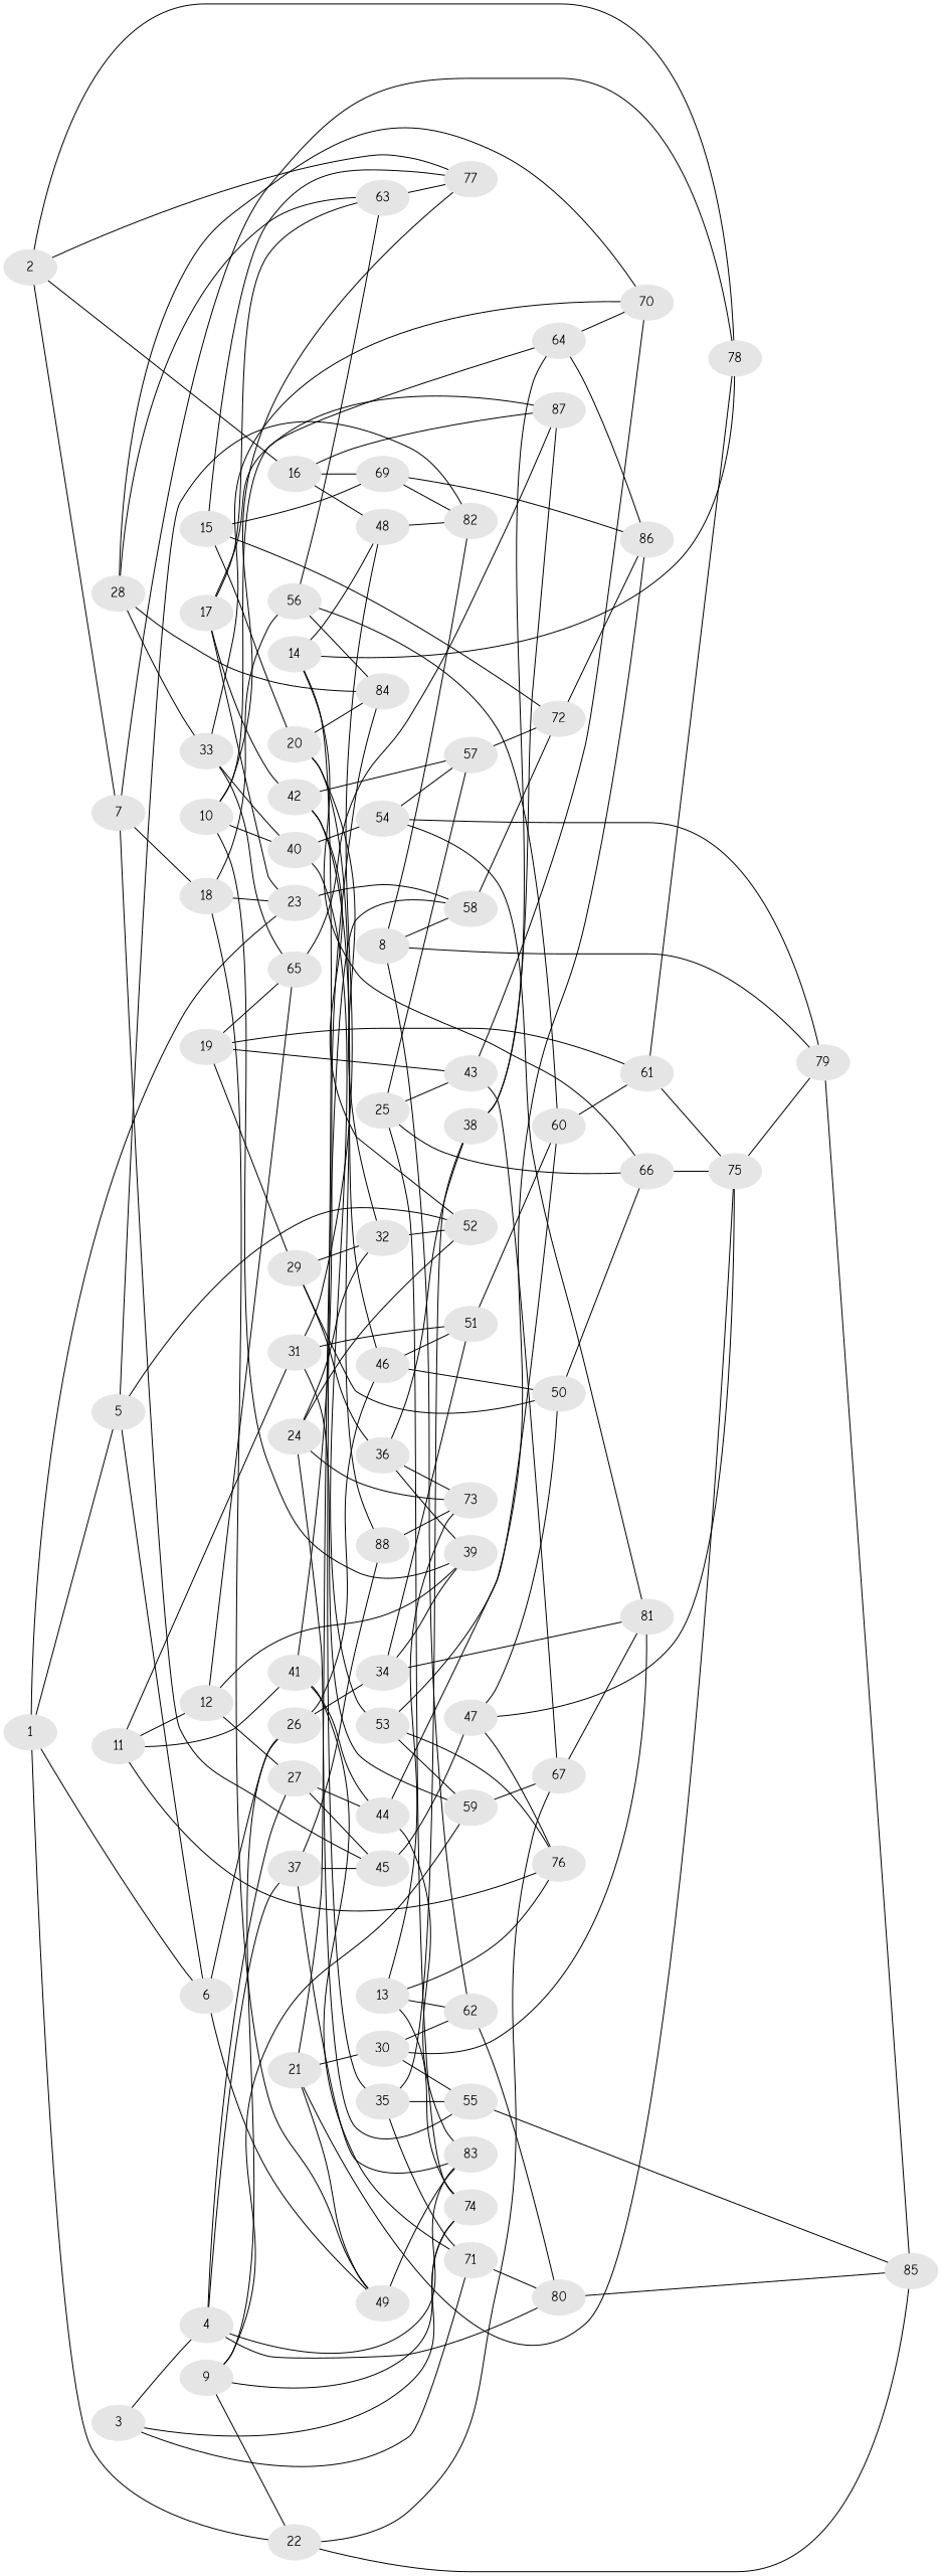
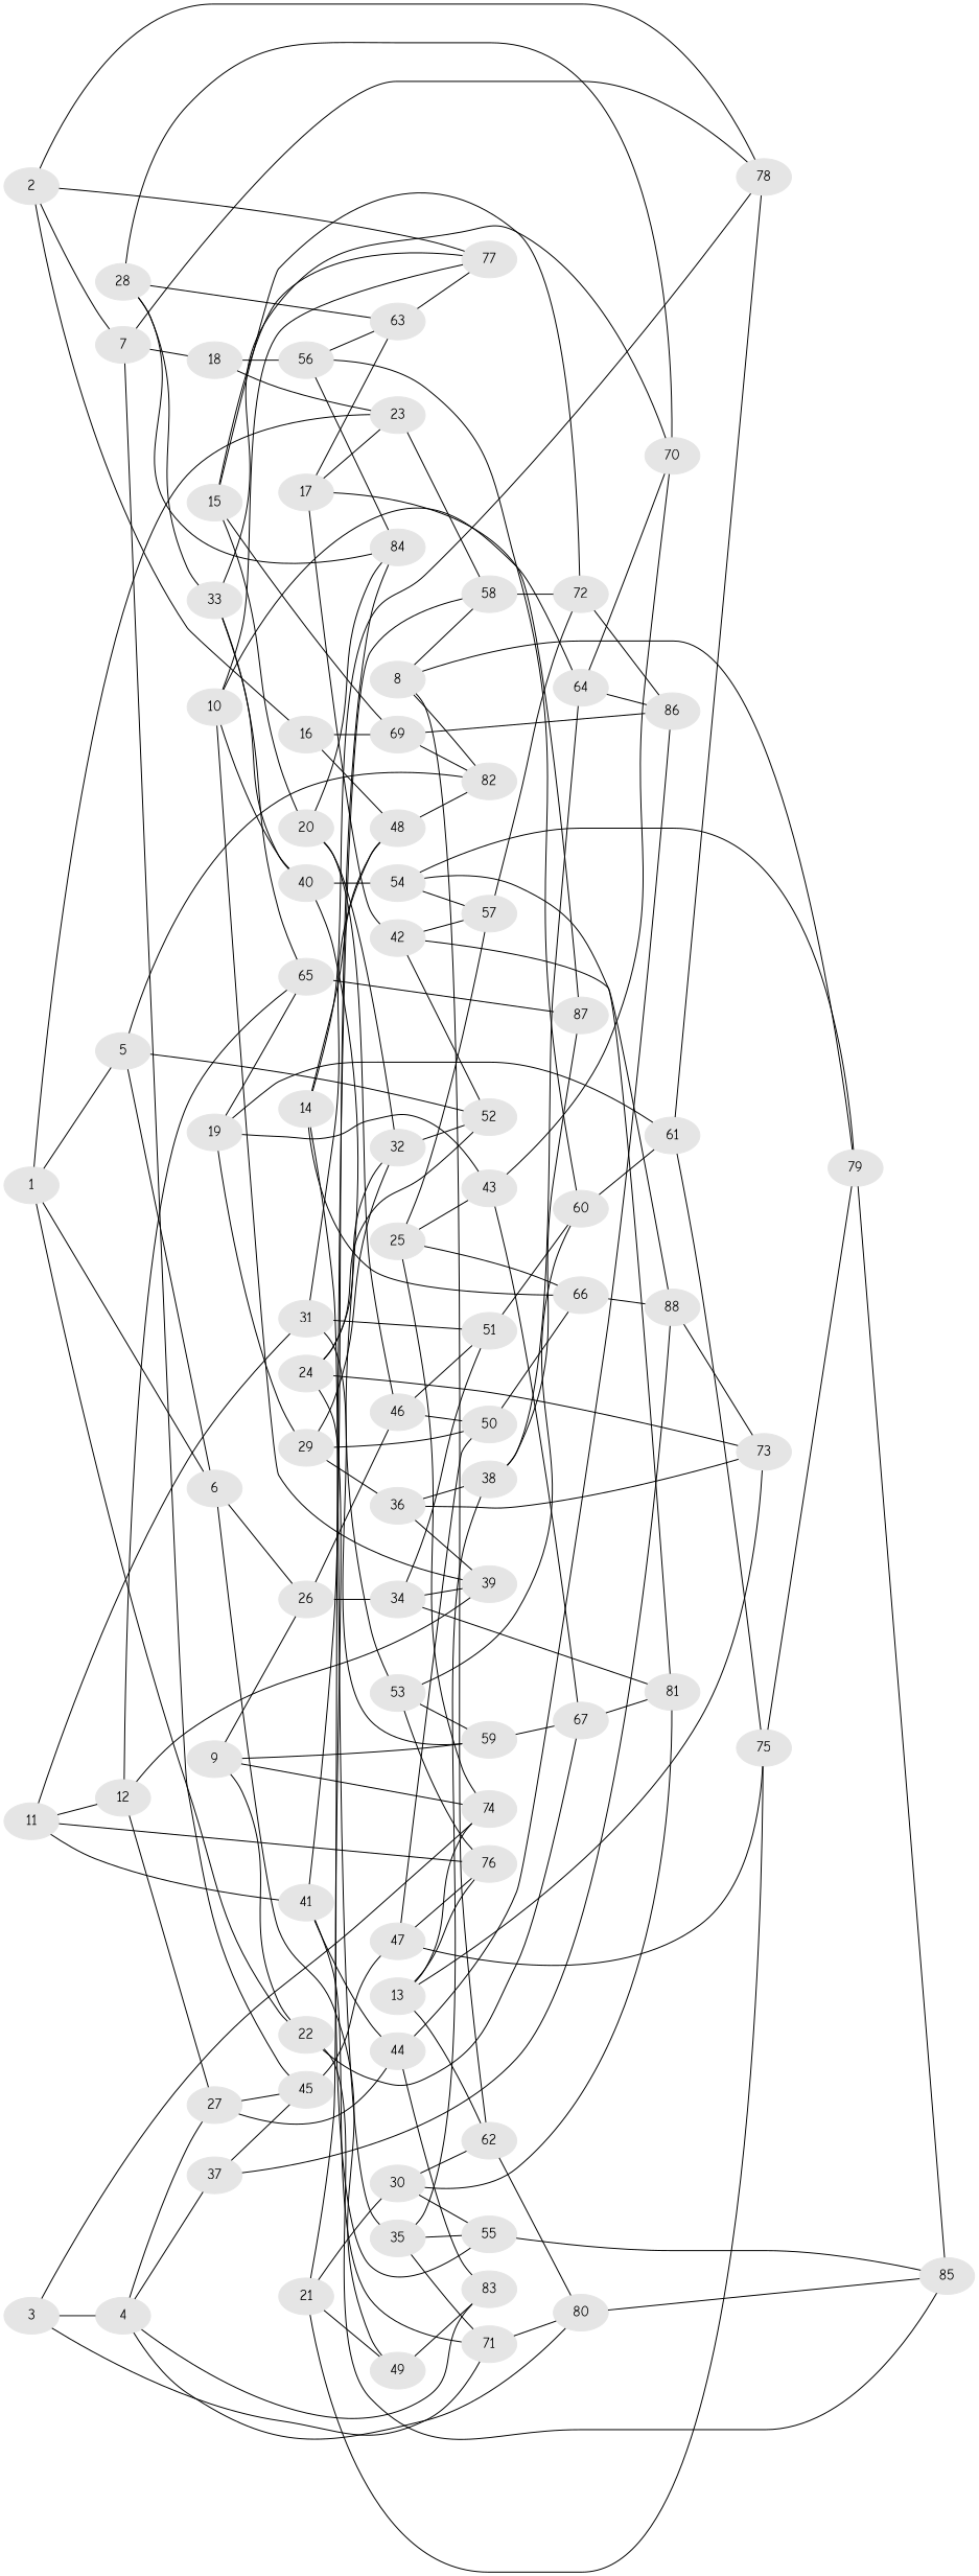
  graph {
    fontname="Comic Neue"
    rankdir=LR
    node [color=gray90 fontname="Comic Neue" style=filled]
    edge [fontname="Comic Neue"]
    1
    5
    6
    22
    23
    52
    82
    26
    49
    67
    85
    58
    2
    7
    16
    77
    78
    18
    45
    48
    69
    87
    3
    4
    71
    74
    27
    37
    80
    83
    44
    n32 [label=88]
    46
    34
    56
    47
    8
    62
    79
    72
    9
    59
    10
    39
    40
    64
    53
    54
    70
    86
    11
    12
    31
    41
    76
    65
    51
    84
    13
    73
    14
    35
    66
    55
    38
    15
    20
    32
    17
    42
    63
    57
    60
    19
    29
    43
    61
    36
    50
    75
    21
    30
    81
    24
    25
    28
    33
    1 -- 5
    1 -- 6
    1 -- 22
    1 -- 23
    5 -- 6
    5 -- 52
    5 -- 82
    6 -- 26
    6 -- 49
    22 -- 67
    22 -- 85
    23 -- 58
    26 -- 46
    26 -- 34
    49 -- 83
    67 -- 81
    58 -- 72
    2 -- 7
    2 -- 16
    2 -- 77
    2 -- 78
    7 -- 78
    7 -- 18
    7 -- 45
    16 -- 48
    16 -- 69
-   16 -- 87
    18 -- 23
-   18 -- 49
    18 -- 56
    45 -- 47
    48 -- 82
    69 -- 82
    69 -- 86
    3 -- 4
    3 -- 71
    3 -- 74
    4 -- 27
    4 -- 37
    4 -- 80
    4 -- 83
    71 -- 80
    27 -- 45
    27 -- 44
    37 -- 45
-   37 -- 83
    37 -- n32
    80 -- 85
    44 -- 83
    44 -- 86
    n32 -- 73
    46 -- 51
    46 -- 50
    34 -- 39
    34 -- 51
    34 -- 81
    56 -- 84
    56 -- 63
    56 -- 60
    47 -- 76
    47 -- 50
    47 -- 75
    8 -- 82
    8 -- 58
    8 -- 62
    8 -- 79
    62 -- 80
    79 -- 85
    72 -- 86
    9 -- 22
    9 -- 26
    9 -- 74
    9 -- 59
    59 -- 67
    10 -- 77
    10 -- 39
    10 -- 40
    10 -- 64
    40 -- 53
    40 -- 54
    64 -- 70
    64 -- 86
    53 -- 59
    53 -- 76
    53 -- 60
    54 -- 79
    54 -- 57
    54 -- 81
    11 -- 12
    11 -- 31
    11 -- 41
    11 -- 76
    12 -- 27
    12 -- 39
    12 -- 65
    31 -- 48
    31 -- 59
    31 -- 51
    41 -- 71
    41 -- 44
    41 -- 84
    65 -- 87
    51 -- 60
    13 -- 74
    13 -- 62
    13 -- 76
    13 -- 73
    14 -- 78
    14 -- 48
    14 -- 35
    14 -- 66
    35 -- 71
    35 -- 55
    35 -- 38
-   66 -- 75
+   66 -- n32
    55 -- 85
    38 -- 87
    38 -- 64
    15 -- 77
    15 -- 69
    15 -- 72
    15 -- 20
    20 -- 46
    20 -- 84
    20 -- 32
    32 -- 52
    17 -- 23
    17 -- 87
    17 -- 42
    17 -- 63
    42 -- 52
    42 -- n32
    42 -- 57
    63 -- 77
    57 -- 72
    60 -- 61
    19 -- 65
    19 -- 29
    19 -- 43
    19 -- 61
    29 -- 32
    29 -- 36
    29 -- 50
    43 -- 67
    43 -- 70
    61 -- 78
    61 -- 75
    36 -- 39
    36 -- 73
    36 -- 38
    50 -- 66
    75 -- 79
    21 -- 49
    21 -- 58
    21 -- 75
    21 -- 30
    30 -- 62
    30 -- 55
    30 -- 81
    24 -- 52
    24 -- 73
    24 -- 55
    24 -- 32
    25 -- 74
    25 -- 66
    25 -- 57
    25 -- 43
    28 -- 70
    28 -- 84
    28 -- 63
    28 -- 33
    33 -- 40
    33 -- 70
    33 -- 65
  }
